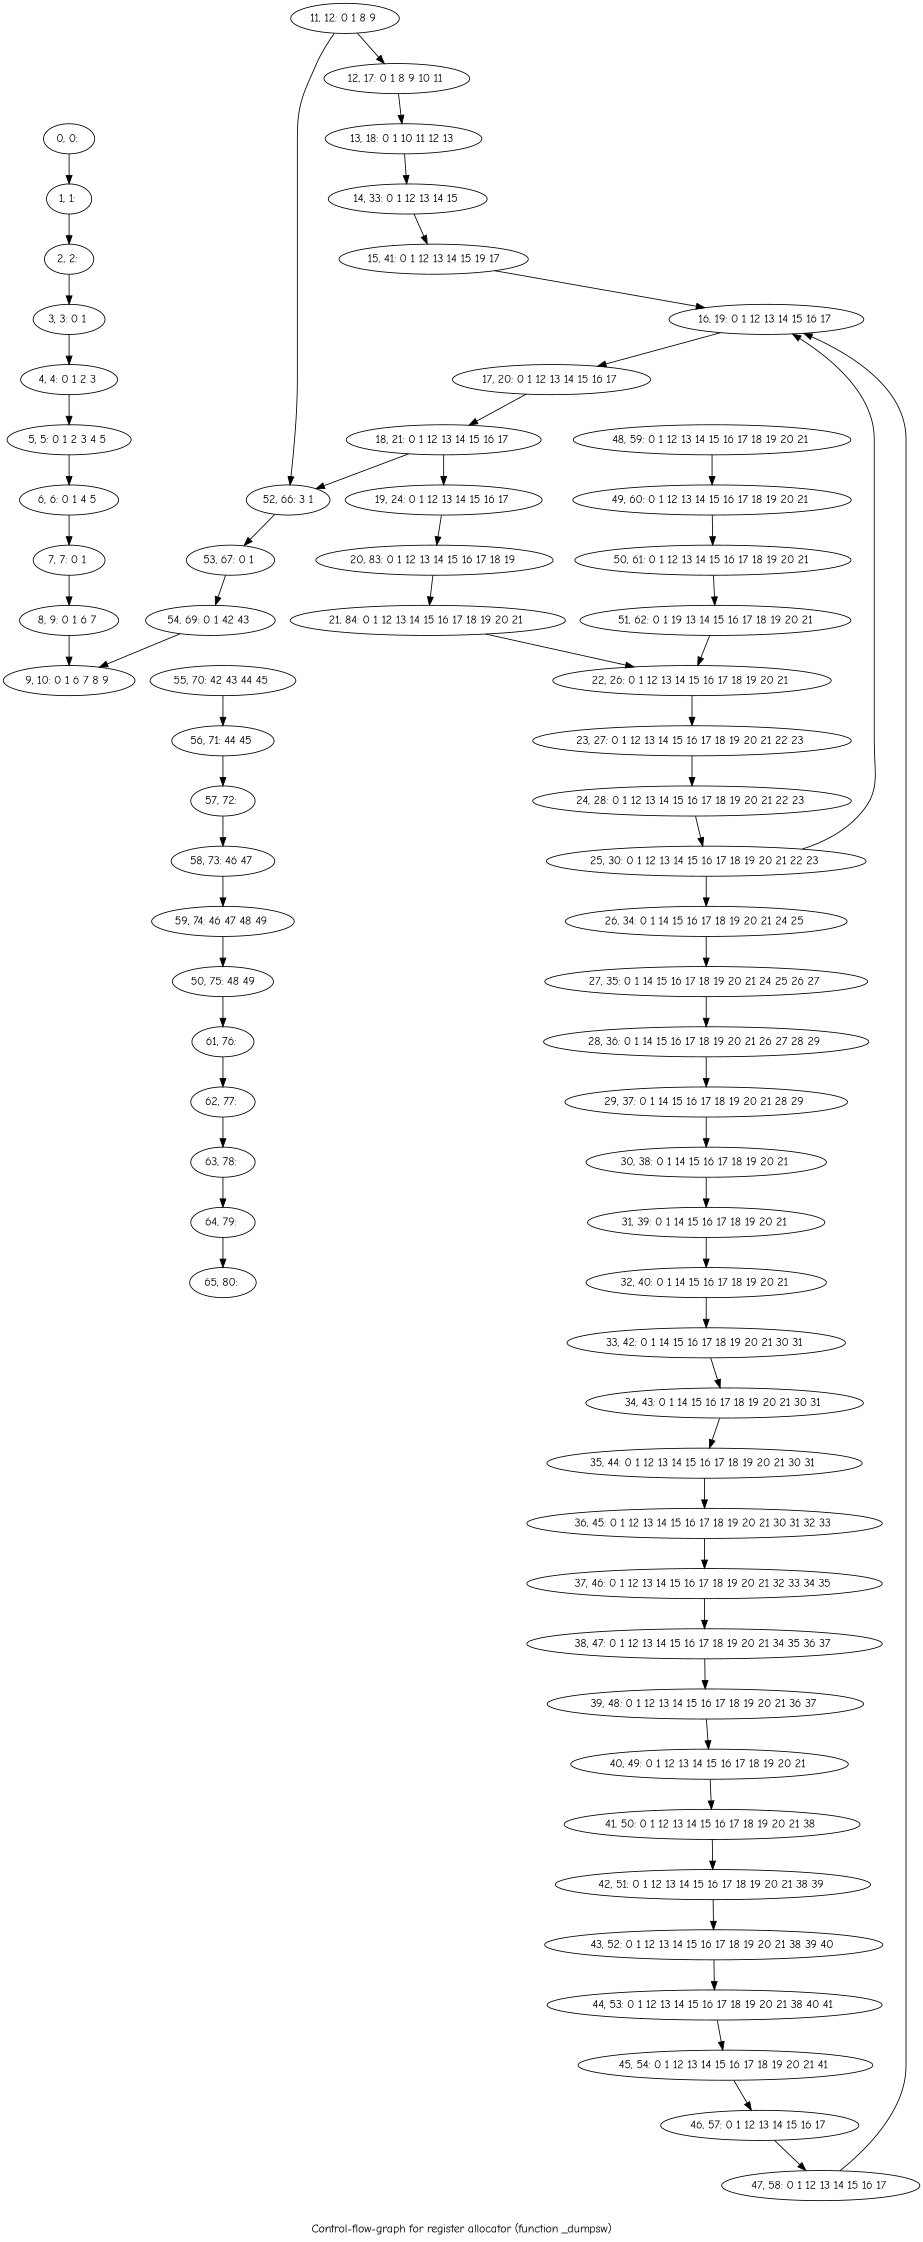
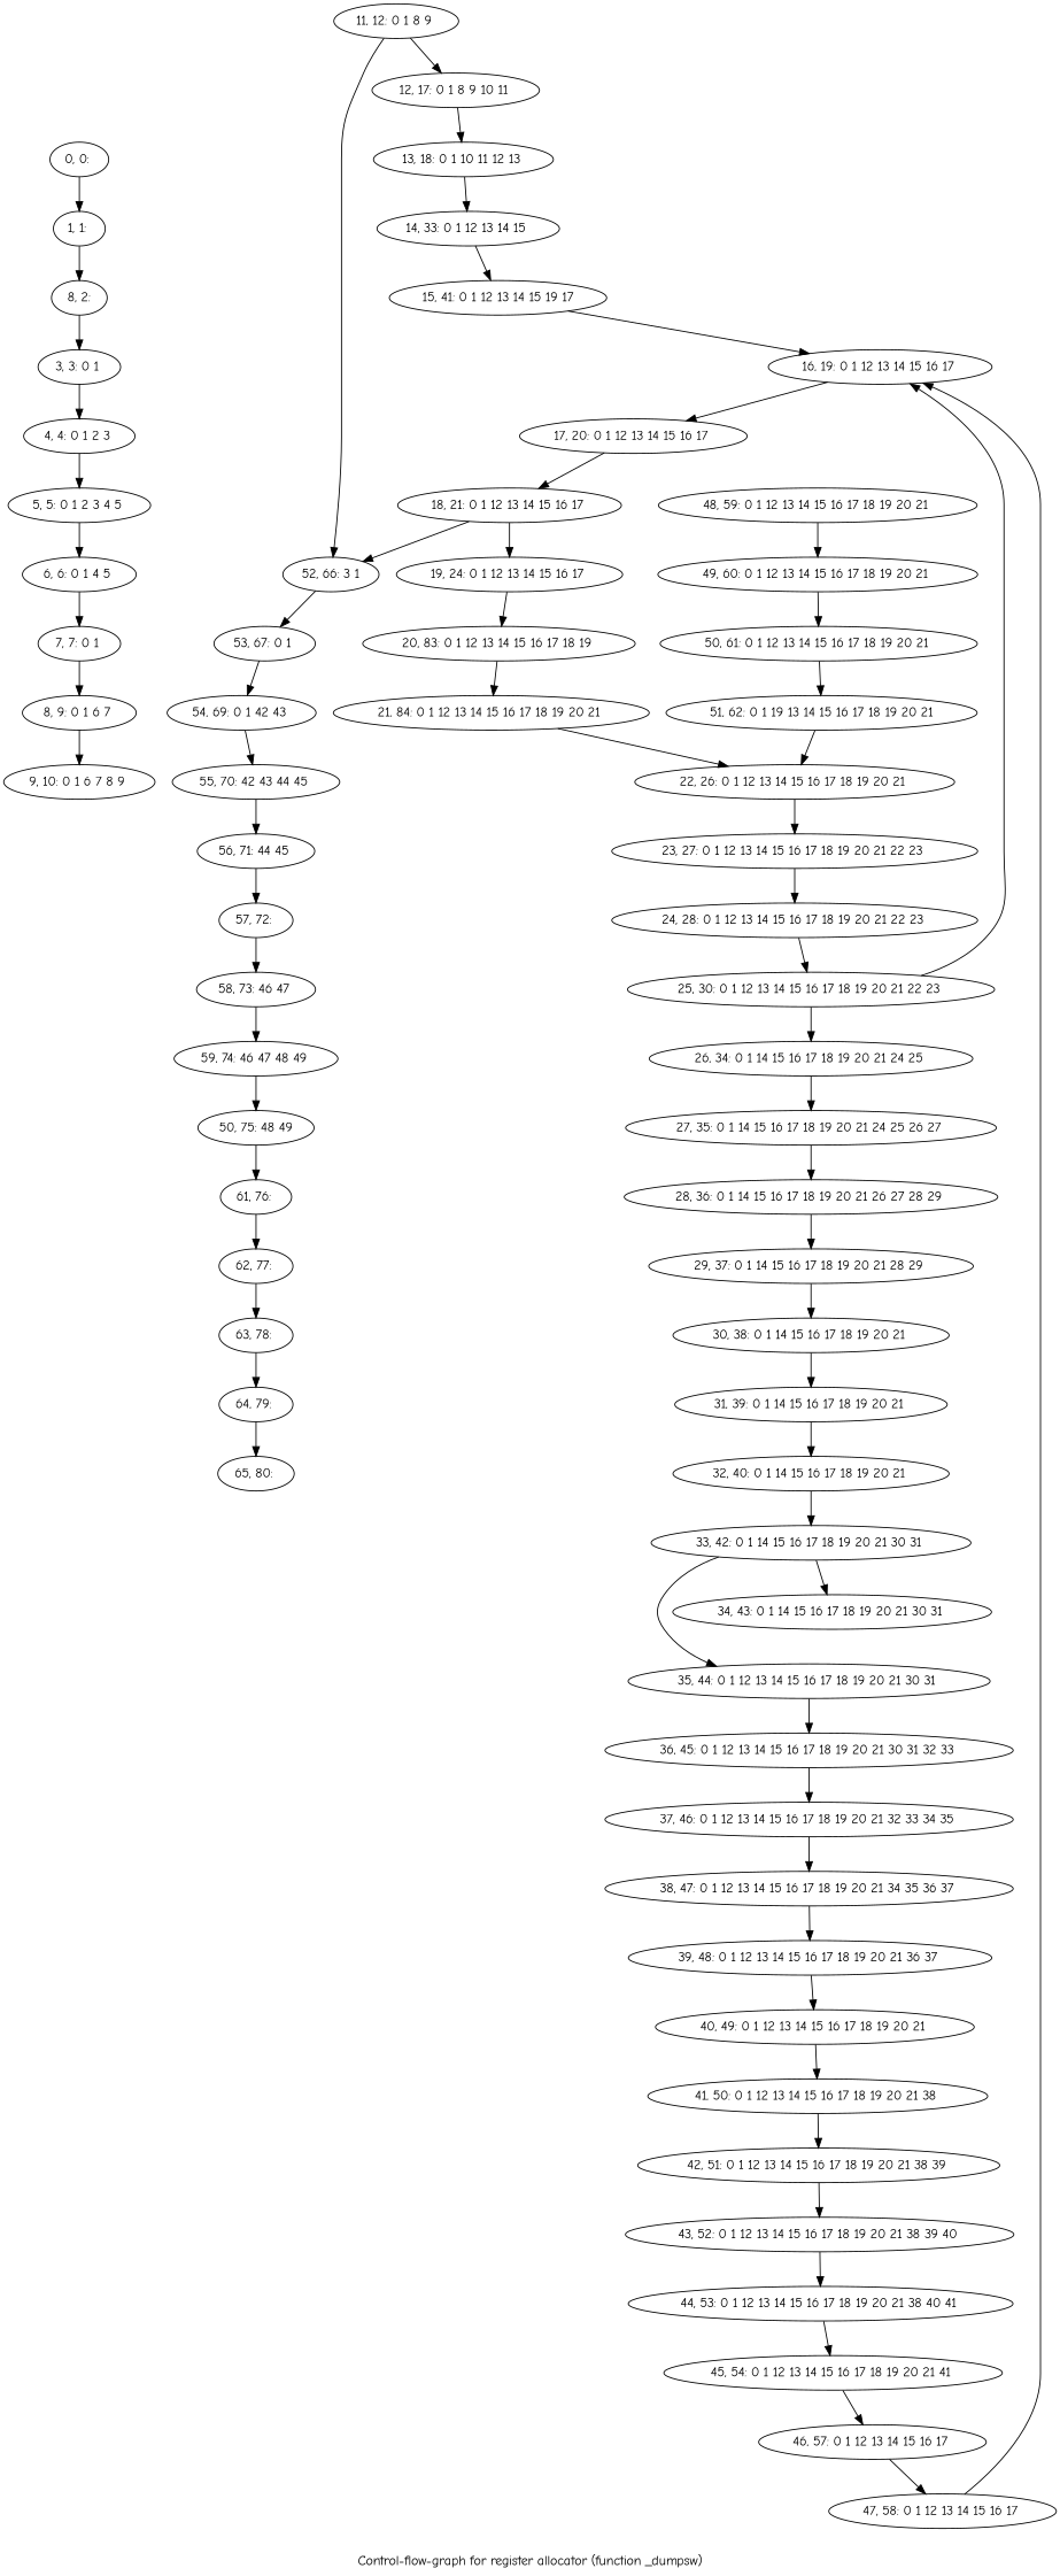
  digraph {
    fontname="Comic Neue"
    label="Control-flow-graph for register allocator (function _dumpsw)"
    node [fontname="Comic Neue"]
    edge [fontname="Comic Neue"]
    n1 [label="0, 0: "]
    n2 [label="1, 1: "]
-   n3 [label="2, 2: "]
+   n3 [label="8, 2:"]
    n4 [label="3, 3: 0 1 "]
    n5 [label="4, 4: 0 1 2 3 "]
    n6 [label="5, 5: 0 1 2 3 4 5 "]
    n7 [label="6, 6: 0 1 4 5 "]
    n8 [label="7, 7: 0 1 "]
    n9 [label="8, 9: 0 1 6 7 "]
    n10 [label="9, 10: 0 1 6 7 8 9 "]
    n11 [label="11, 12: 0 1 8 9 "]
    n12 [label="12, 17: 0 1 8 9 10 11 "]
    n13 [label="52, 66: 3 1"]
    n14 [label="13, 18: 0 1 10 11 12 13 "]
    n15 [label="53, 67: 0 1 "]
    n16 [label="14, 33: 0 1 12 13 14 15 "]
    n17 [label="15, 41: 0 1 12 13 14 15 19 17"]
    n18 [label="16, 19: 0 1 12 13 14 15 16 17 "]
    n19 [label="17, 20: 0 1 12 13 14 15 16 17 "]
    n20 [label="18, 21: 0 1 12 13 14 15 16 17 "]
    n21 [label="19, 24: 0 1 12 13 14 15 16 17 "]
    n22 [label="20, 83: 0 1 12 13 14 15 16 17 18 19 "]
    n23 [label="21, 84: 0 1 12 13 14 15 16 17 18 19 20 21 "]
    n24 [label="22, 26: 0 1 12 13 14 15 16 17 18 19 20 21 "]
    n25 [label="23, 27: 0 1 12 13 14 15 16 17 18 19 20 21 22 23 "]
    n26 [label="24, 28: 0 1 12 13 14 15 16 17 18 19 20 21 22 23 "]
    n27 [label="25, 30: 0 1 12 13 14 15 16 17 18 19 20 21 22 23 "]
    n28 [label="26, 34: 0 1 14 15 16 17 18 19 20 21 24 25 "]
    n29 [label="27, 35: 0 1 14 15 16 17 18 19 20 21 24 25 26 27 "]
    n30 [label="28, 36: 0 1 14 15 16 17 18 19 20 21 26 27 28 29 "]
    n31 [label="29, 37: 0 1 14 15 16 17 18 19 20 21 28 29 "]
    n32 [label="30, 38: 0 1 14 15 16 17 18 19 20 21 "]
    n33 [label="31, 39: 0 1 14 15 16 17 18 19 20 21 "]
    n34 [label="32, 40: 0 1 14 15 16 17 18 19 20 21 "]
    n35 [label="33, 42: 0 1 14 15 16 17 18 19 20 21 30 31 "]
    n36 [label="34, 43: 0 1 14 15 16 17 18 19 20 21 30 31 "]
    n37 [label="35, 44: 0 1 12 13 14 15 16 17 18 19 20 21 30 31 "]
    n38 [label="36, 45: 0 1 12 13 14 15 16 17 18 19 20 21 30 31 32 33 "]
    n39 [label="37, 46: 0 1 12 13 14 15 16 17 18 19 20 21 32 33 34 35 "]
    n40 [label="38, 47: 0 1 12 13 14 15 16 17 18 19 20 21 34 35 36 37 "]
    n41 [label="39, 48: 0 1 12 13 14 15 16 17 18 19 20 21 36 37 "]
    n42 [label="40, 49: 0 1 12 13 14 15 16 17 18 19 20 21 "]
    n43 [label="41, 50: 0 1 12 13 14 15 16 17 18 19 20 21 38 "]
    n44 [label="42, 51: 0 1 12 13 14 15 16 17 18 19 20 21 38 39 "]
    n45 [label="43, 52: 0 1 12 13 14 15 16 17 18 19 20 21 38 39 40 "]
    n46 [label="44, 53: 0 1 12 13 14 15 16 17 18 19 20 21 38 40 41 "]
    n47 [label="45, 54: 0 1 12 13 14 15 16 17 18 19 20 21 41 "]
    n48 [label="46, 57: 0 1 12 13 14 15 16 17 "]
    n49 [label="47, 58: 0 1 12 13 14 15 16 17 "]
    n50 [label="48, 59: 0 1 12 13 14 15 16 17 18 19 20 21 "]
    n51 [label="49, 60: 0 1 12 13 14 15 16 17 18 19 20 21 "]
    n52 [label="50, 61: 0 1 12 13 14 15 16 17 18 19 20 21 "]
    n53 [label="51, 62: 0 1 19 13 14 15 16 17 18 19 20 21"]
    n54 [label="54, 69: 0 1 42 43 "]
    n55 [label="55, 70: 42 43 44 45 "]
    n56 [label="56, 71: 44 45 "]
    n57 [label="57, 72: "]
    n58 [label="58, 73: 46 47 "]
    n59 [label="59, 74: 46 47 48 49 "]
    n60 [label="50, 75: 48 49"]
    n61 [label="61, 76: "]
    n62 [label="62, 77: "]
    n63 [label="63, 78: "]
    n64 [label="64, 79: "]
    n65 [label="65, 80: "]
    n1 -> n2
    n2 -> n3
    n3 -> n4
    n4 -> n5
    n5 -> n6
    n6 -> n7
    n7 -> n8
    n8 -> n9
    n9 -> n10
    n11 -> n12
    n11 -> n13
    n12 -> n14
    n13 -> n15
    n14 -> n16
    n15 -> n54
    n16 -> n17
    n17 -> n18
    n18 -> n19
    n19 -> n20
    n20 -> n13
    n20 -> n21
    n21 -> n22
    n22 -> n23
    n23 -> n24
    n24 -> n25
    n25 -> n26
    n26 -> n27
    n27 -> n18
    n27 -> n28
    n28 -> n29
    n29 -> n30
    n30 -> n31
    n31 -> n32
    n32 -> n33
    n33 -> n34
    n34 -> n35
    n35 -> n36
-   n36 -> n37
+   n35 -> n37
    n37 -> n38
    n38 -> n39
    n39 -> n40
    n40 -> n41
    n41 -> n42
    n42 -> n43
    n43 -> n44
    n44 -> n45
    n45 -> n46
    n46 -> n47
    n47 -> n48
    n48 -> n49
    n49 -> n18
    n50 -> n51
    n51 -> n52
    n52 -> n53
    n53 -> n24
-   n54 -> n10
+   n54 -> n55
    n55 -> n56
    n56 -> n57
    n57 -> n58
    n58 -> n59
    n59 -> n60
    n60 -> n61
    n61 -> n62
    n62 -> n63
    n63 -> n64
    n64 -> n65
  }
